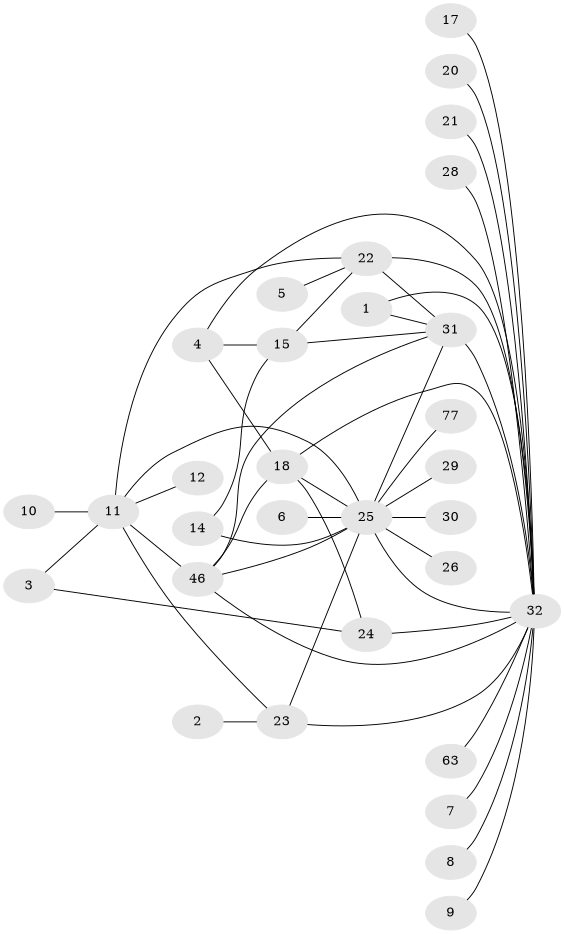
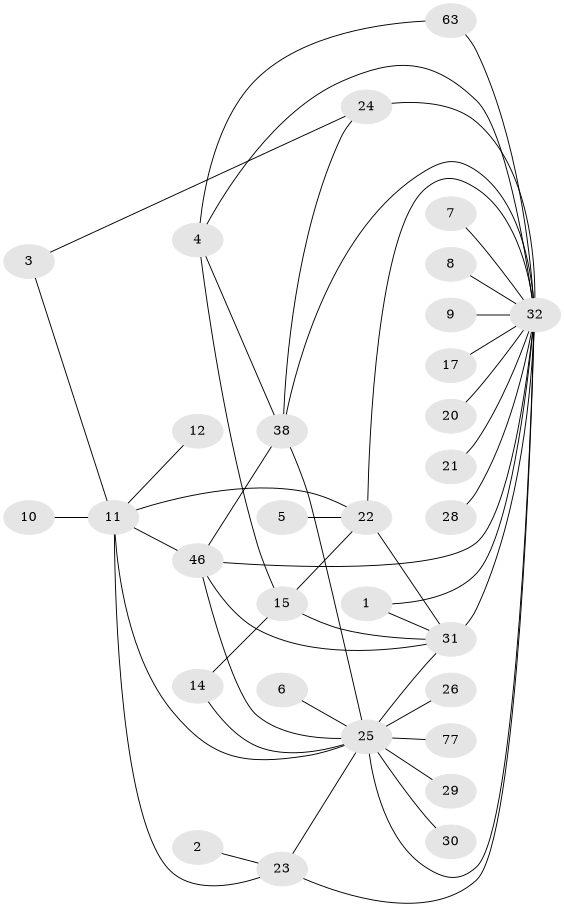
  graph {
    rankdir=LR
    node [color=gray90 style=filled]
    edge [weight=1.0]
    1
    31
    32
    2
    23
    25
    3
    11
    24
    22
    12
    n12 [label=46]
    4
    n14 [label=63]
    15
-   18
+   18 [label=38]
    5
    6
    26
    n20 [label=77]
    29
    30
    7
    8
    9
    10
    14
    17
    20
    21
    28
    1 -- 31
    1 -- 32
    31 -- 32
    2 -- 23
    23 -- 32
    23 -- 25
    25 -- 31 [weight=2.0]
    25 -- 32 [weight=2.0]
    25 -- 26
    25 -- n20
    25 -- 29
    25 -- 30
    3 -- 11
    3 -- 24
    11 -- 23
    11 -- 25
    11 -- 22
    11 -- 12
    11 -- n12
    24 -- 32 [weight=2.0]
    22 -- 31 [weight=2.0]
    22 -- 32
    n12 -- 31
    n12 -- 32
    n12 -- 25 [weight=2.0]
    n12 -- 18 [weight=2.0]
    4 -- 32
+   4 -- n14
    4 -- 15
    4 -- 18
    n14 -- 32 [weight=3.0]
    15 -- 31
    15 -- 22
    18 -- 32
    18 -- 25 [weight=2.0]
    18 -- 24
    5 -- 22
    6 -- 25
    7 -- 32
    8 -- 32
    9 -- 32
    10 -- 11
    14 -- 25
    14 -- 15
    17 -- 32
    20 -- 32
    21 -- 32
    28 -- 32
  }
